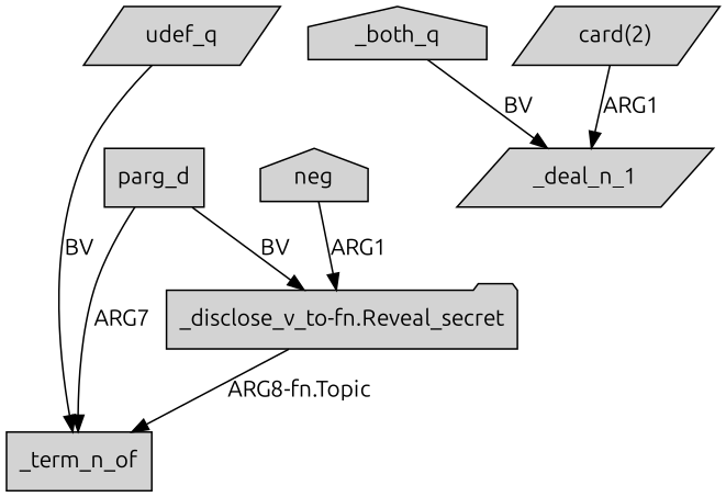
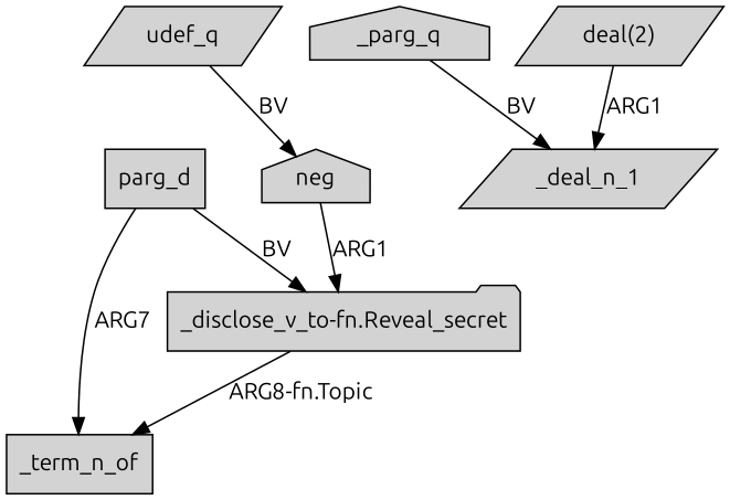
  digraph {
    fontname=Ubuntu
    node [fontname=Ubuntu shape=parallelogram style=filled]
    edge [fontname=Ubuntu]
    parg_d [shape=box]
    _term_n_of [shape=box]
    "_disclose_v_to-fn.Reveal_secret" [shape=folder]
-   _both_q [shape=house]
+   _both_q [shape=house label=_parg_q]
    _deal_n_1
    neg [shape=house]
    udef_q
-   "card(2)"
+   "card(2)" [label="deal(2)"]
    parg_d -> _term_n_of [label=ARG7]
    parg_d -> "_disclose_v_to-fn.Reveal_secret" [label=BV]
    "_disclose_v_to-fn.Reveal_secret" -> _term_n_of [label="ARG8-fn.Topic"]
    _both_q -> _deal_n_1 [label=BV]
    neg -> "_disclose_v_to-fn.Reveal_secret" [label=ARG1]
-   udef_q -> _term_n_of [label=BV]
+   udef_q -> neg [label=BV]
    "card(2)" -> _deal_n_1 [label=ARG1]
  }
